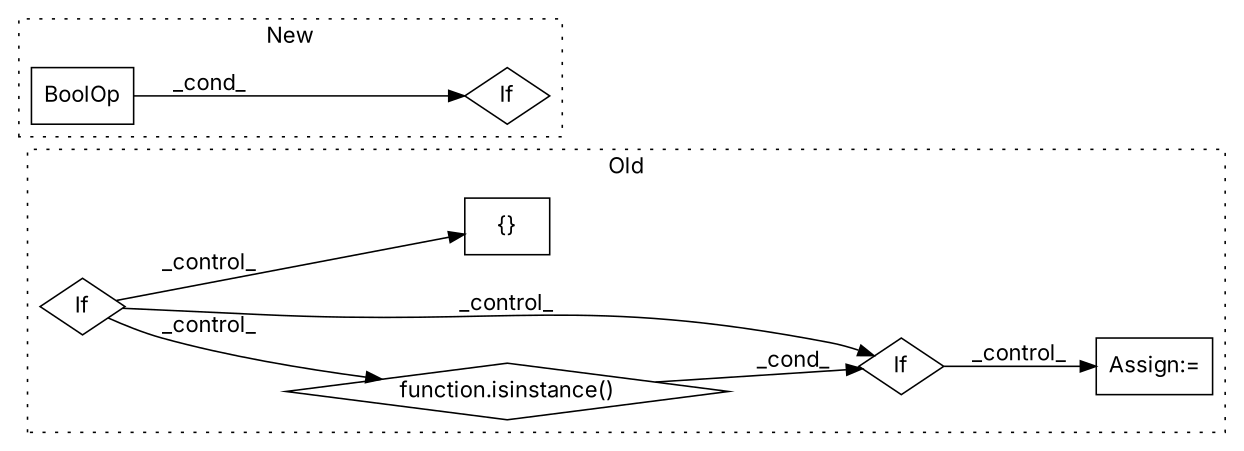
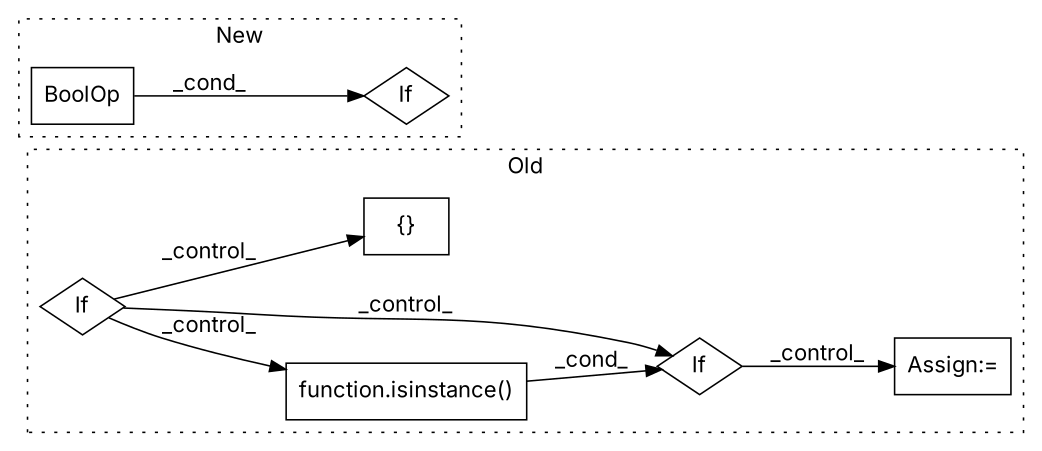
  digraph {
    rankdir=LR
    fontname=Inter
    node [a=96 l=3 shape=box fontname=Inter]
    edge [fontname=Inter]
-   n1 [a=75 l="11,1" label="function.isinstance()" s="1444,1469" shape=diamond]
+   n1 [a=75 l="11,1" label="function.isinstance()" s="1444,1469"]
    n2 [label=If s=1441 shape=diamond]
    n3 [a=68 label="Assign:=" s=1514]
    n4 [label=If s=1313 shape=diamond]
    n5 [a=95 l="1,1" label="{}" s="1404,1423"]
    n6 [a=72 l=22 label=BoolOp s=1786]
    n7 [label=If s=1783 shape=diamond]
    subgraph cluster_1 {
      label=Old
      style=dotted
      n1
      n2
      n3
      n4
      n5
    }
    subgraph cluster_2 {
      label=New
      style=dotted
      n6
      n7
    }
    n1 -> n2 [label=_cond_]
    n2 -> n3 [label=_control_]
    n4 -> n1 [label=_control_]
    n4 -> n2 [label=_control_]
    n4 -> n5 [label=_control_]
    n6 -> n7 [label=_cond_]
  }
